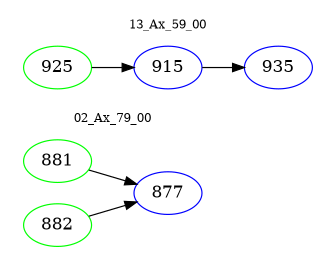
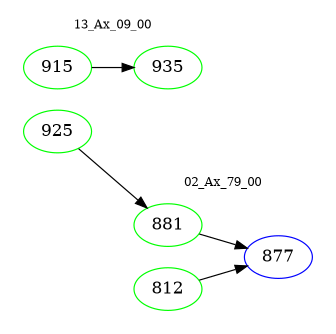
  digraph {
    rankdir=LR
    node [color=green]
    edge [color=black]
    n1 [label=881]
    n2 [color=blue label=877]
-   n3 [label=882]
+   n3 [label=812]
    n4 [label=925]
-   n5 [color=blue label=915]
-   n6 [color=blue label=935]
+   n5 [label=915]
+   n6 [label=935]
    subgraph cluster_1 {
      color=white
      fontsize=10
      label="02_Ax_79_00"
      n1
      n2
      n3
    }
    subgraph cluster_2 {
      color=white
      fontsize=10
-     label="13_Ax_59_00"
+     label="13_Ax_09_00"
      n4
      n5
      n6
    }
    n1 -> n2
    n3 -> n2
-   n4 -> n5
+   n4 -> n1
    n5 -> n6
  }
